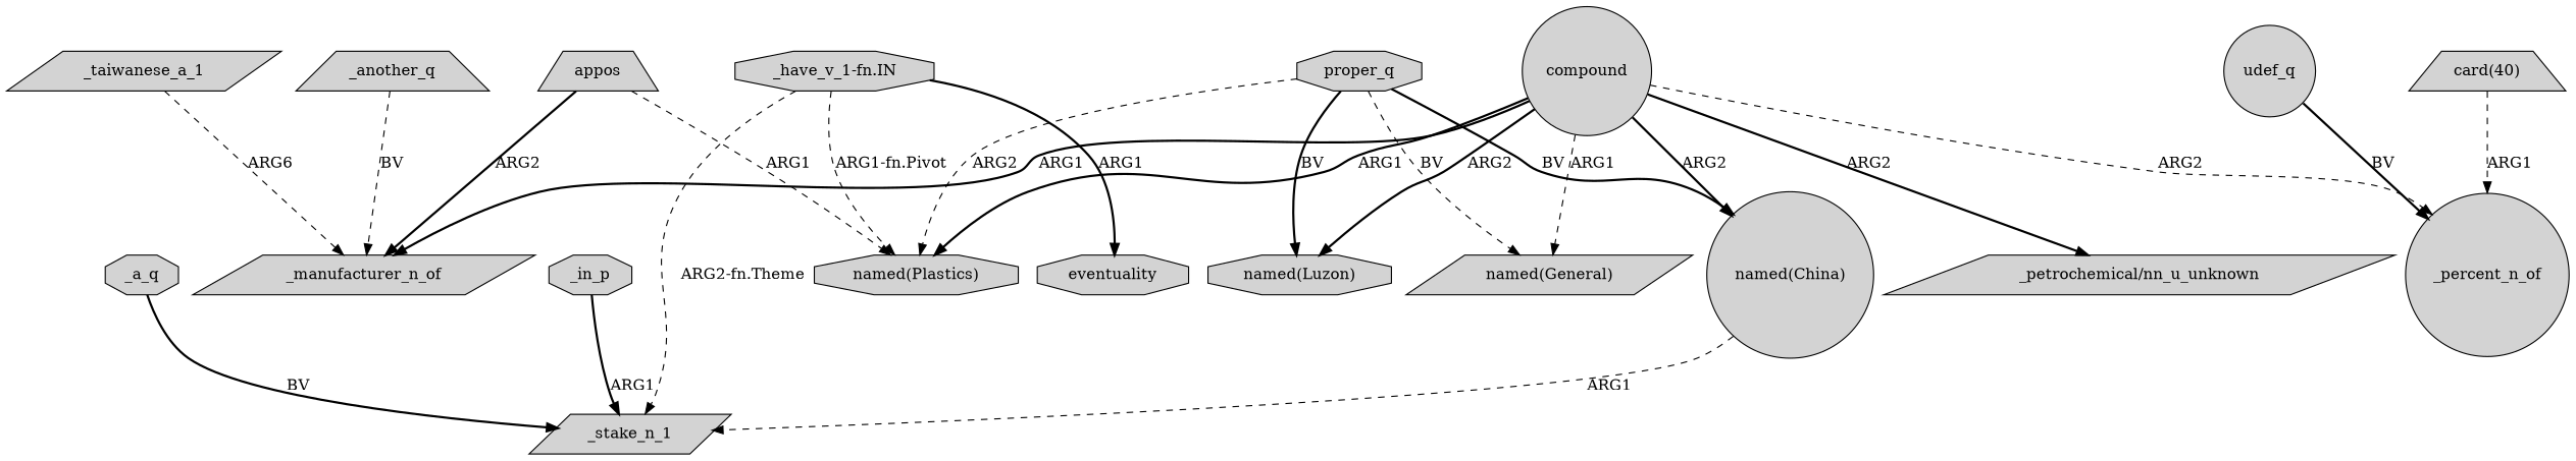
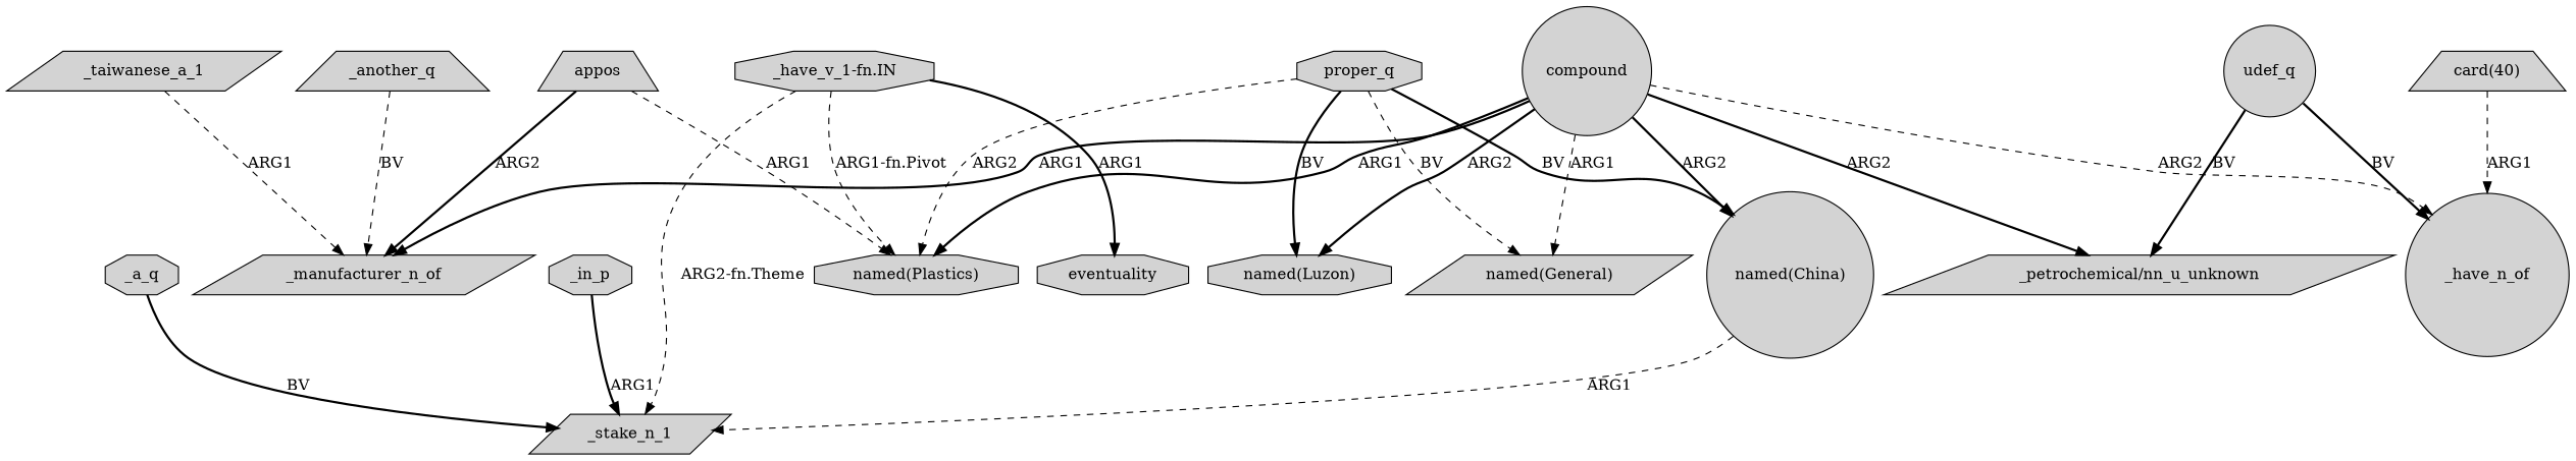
  digraph {
    node [shape=octagon style=filled]
    edge [style=bold]
    _stake_n_1 [shape=parallelogram]
    _a_q
    compound [shape=circle]
    _manufacturer_n_of [shape=parallelogram]
    "named(General)" [shape=parallelogram]
-   _percent_n_of [shape=circle]
+   _percent_n_of [shape=circle label=_have_n_of]
    "named(Luzon)"
    "named(Plastics)"
    "_petrochemical/nn_u_unknown" [shape=parallelogram]
    "named(China)" [shape=circle]
    "card(40)" [shape=trapezium]
    proper_q
    appos [shape=trapezium]
    _in_p
    udef_q [shape=circle]
    "_have_v_1-fn.IN"
    eventuality
    _another_q [shape=trapezium]
    _taiwanese_a_1 [shape=parallelogram]
    _a_q -> _stake_n_1 [label=BV]
    compound -> _manufacturer_n_of [label=ARG1]
    compound -> "named(General)" [label=ARG1 style=dashed]
    compound -> _percent_n_of [label=ARG2 style=dashed]
    compound -> "named(Luzon)" [label=ARG2]
    compound -> "named(Plastics)" [label=ARG1]
    compound -> "_petrochemical/nn_u_unknown" [label=ARG2]
    compound -> "named(China)" [label=ARG2]
    "named(China)" -> _stake_n_1 [label=ARG1 style=dashed]
    "card(40)" -> _percent_n_of [label=ARG1 style=dashed]
    proper_q -> "named(General)" [label=BV style=dashed]
    proper_q -> "named(Luzon)" [label=BV]
    proper_q -> "named(Plastics)" [label=ARG2 style=dashed]
    proper_q -> "named(China)" [label=BV]
    appos -> _manufacturer_n_of [label=ARG2]
    appos -> "named(Plastics)" [label=ARG1 style=dashed]
    _in_p -> _stake_n_1 [label=ARG1]
    udef_q -> _percent_n_of [label=BV]
+   udef_q -> "_petrochemical/nn_u_unknown" [label=BV]
    "_have_v_1-fn.IN" -> _stake_n_1 [label="ARG2-fn.Theme" style=dashed]
    "_have_v_1-fn.IN" -> "named(Plastics)" [label="ARG1-fn.Pivot" style=dashed]
    "_have_v_1-fn.IN" -> eventuality [label=ARG1]
    _another_q -> _manufacturer_n_of [label=BV style=dashed]
-   _taiwanese_a_1 -> _manufacturer_n_of [label=ARG6 style=dashed]
+   _taiwanese_a_1 -> _manufacturer_n_of [label=ARG1 style=dashed]
  }
